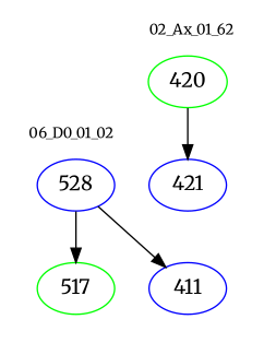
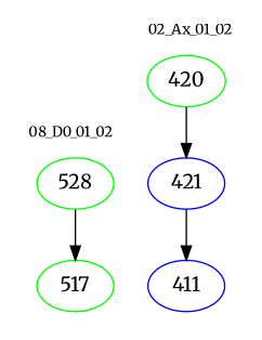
  digraph {
    fontname=Merriweather
    node [color=blue fontname=Merriweather]
    edge [color=black fontname=Merriweather]
    n1 [label=421]
    n2 [label=411]
    n3 [color=green label=420]
-   n4 [label=528]
+   n4 [color=green label=528]
    n5 [color=green label=517]
    subgraph cluster_1 {
      color=white
      fontsize=10
-     label="02_Ax_01_62"
+     label="02_Ax_01_02"
      n1
      n2
      n3
    }
    subgraph cluster_2 {
      color=white
      fontsize=10
-     label="06_D0_01_02"
+     label="08_D0_01_02"
      n4
      n5
    }
-   n4 -> n2
+   n1 -> n2
    n3 -> n1
    n4 -> n5
  }
